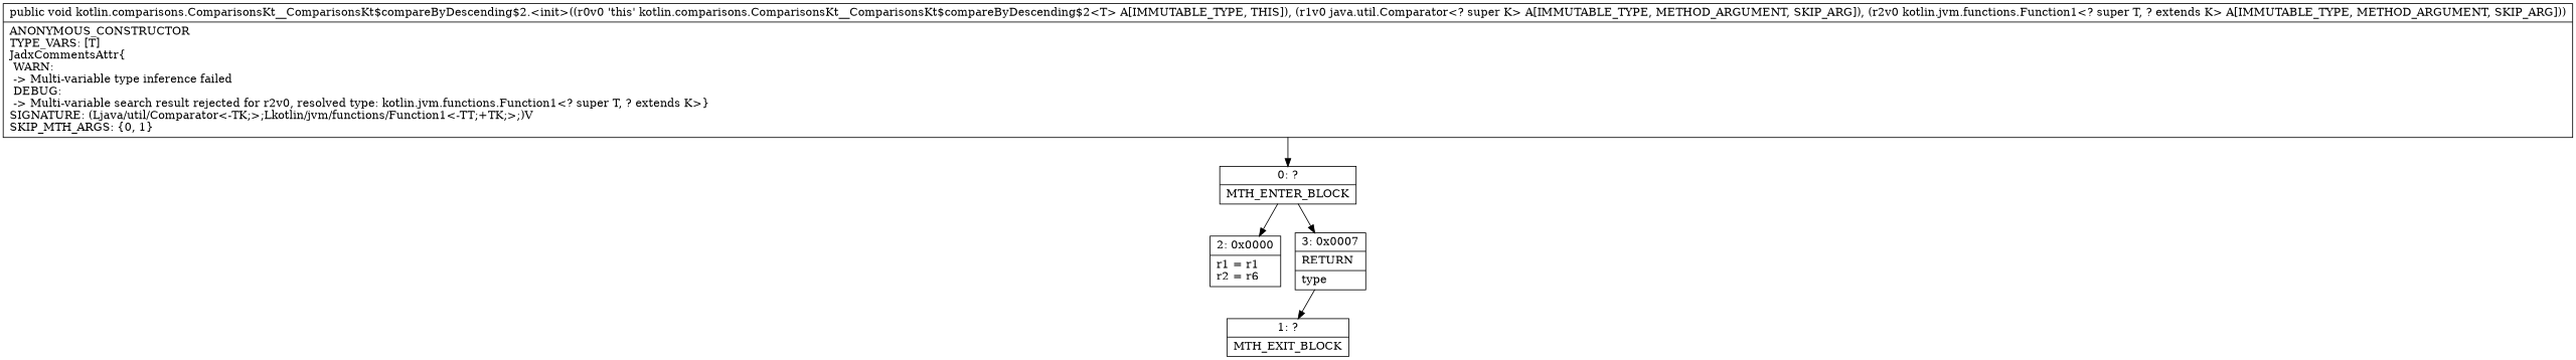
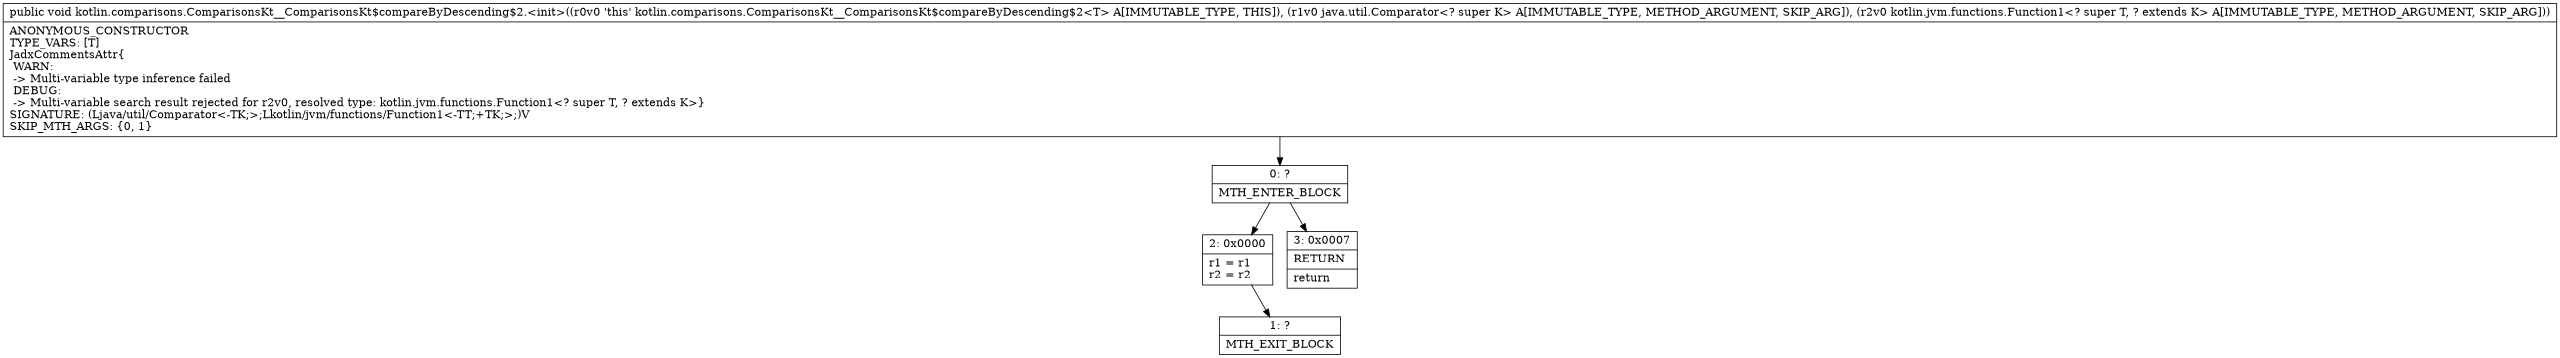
  digraph {
    node [shape=record]
    n1 [label="{0\:\ ?|MTH_ENTER_BLOCK\l}"]
-   n2 [label="{2\:\ 0x0000|r1 = r1\lr2 = r6\l}"]
-   n3 [label="{3\:\ 0x0007|RETURN\l|type\l}"]
+   n2 [label="{2\:\ 0x0000|r1 = r1\lr2 = r2\l}"]
+   n3 [label="{3\:\ 0x0007|RETURN\l|return\l}"]
    n4 [label="{1\:\ ?|MTH_EXIT_BLOCK\l}"]
    n5 [label="{public void kotlin.comparisons.ComparisonsKt__ComparisonsKt$compareByDescending$2.\<init\>((r0v0 'this' kotlin.comparisons.ComparisonsKt__ComparisonsKt$compareByDescending$2\<T\> A[IMMUTABLE_TYPE, THIS]), (r1v0 java.util.Comparator\<? super K\> A[IMMUTABLE_TYPE, METHOD_ARGUMENT, SKIP_ARG]), (r2v0 kotlin.jvm.functions.Function1\<? super T, ? extends K\> A[IMMUTABLE_TYPE, METHOD_ARGUMENT, SKIP_ARG]))  | ANONYMOUS_CONSTRUCTOR\lTYPE_VARS: [T]\lJadxCommentsAttr\{\l WARN: \l \-\> Multi\-variable type inference failed\l DEBUG: \l \-\> Multi\-variable search result rejected for r2v0, resolved type: kotlin.jvm.functions.Function1\<? super T, ? extends K\>\}\lSIGNATURE: (Ljava\/util\/Comparator\<\-TK;\>;Lkotlin\/jvm\/functions\/Function1\<\-TT;+TK;\>;)V\lSKIP_MTH_ARGS: \{0, 1\}\l}"]
    n1 -> n2
    n1 -> n3
-   n3 -> n4
+   n2 -> n4
    n5 -> n1
  }
